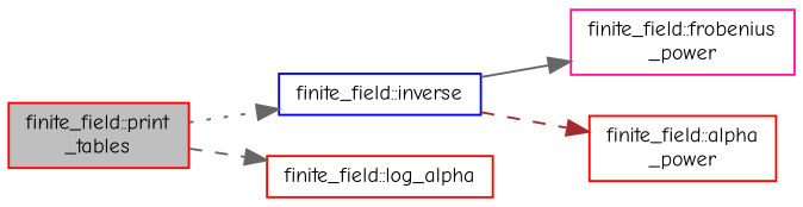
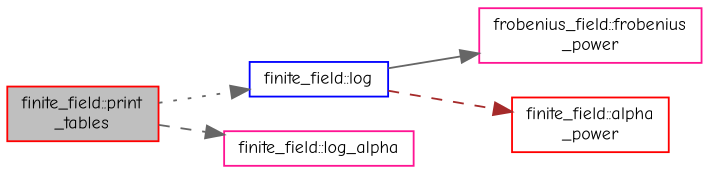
  digraph {
    fontname="Comic Neue"
    rankdir=LR
    node [color=red fillcolor=white fontname="Comic Neue" fontsize=10 shape=record style=filled]
    edge [color=gray40 fontname="Comic Neue" fontsize=10 labelfontname=Helvetica labelfontsize=10 style=dashed]
    n1 [fillcolor=grey75 fontcolor=black height=0.2 label="finite_field::print\l_tables" width=0.4]
-   n2 [color=blue height=0.2 label="finite_field::inverse" width=0.4]
-   n3 [height=0.2 label="finite_field::log_alpha" width=0.4]
-   n4 [color=deeppink height=0.2 label="finite_field::frobenius\l_power" width=0.4]
+   n2 [color=blue height=0.2 label="finite_field::log" width=0.4]
+   n3 [color=deeppink height=0.2 label="finite_field::log_alpha" width=0.4]
+   n4 [color=deeppink height=0.2 label="frobenius_field::frobenius\l_power" width=0.4]
    n5 [height=0.2 label="finite_field::alpha\l_power" width=0.4]
    n1 -> n2 [style=dotted]
    n1 -> n3
    n2 -> n4 [style=solid]
    n2 -> n5 [color=brown]
  }
